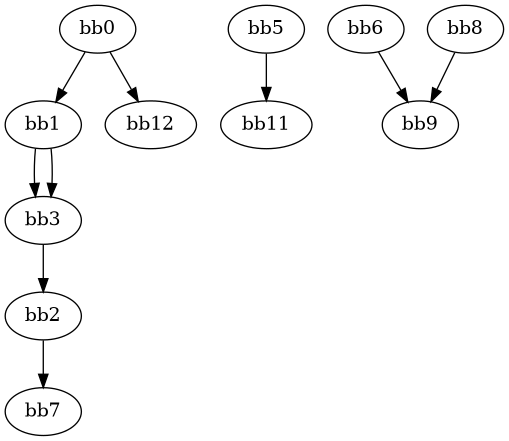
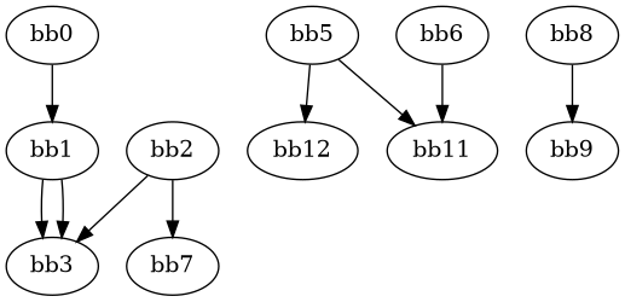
  digraph {
    n1 [label="bb0\l"]
    n2 [label="bb1\l"]
    n3 [label="bb12\l"]
    n4 [label="bb3\l"]
    n5 [label="bb2\l"]
    n6 [label="bb7\l"]
    n7 [label="bb5\l"]
    n8 [label="bb11\l"]
    n9 [label="bb6\l"]
    n10 [label="bb9\l"]
    n11 [label="bb8\l"]
    n1 -> n2
-   n1 -> n3
+   n7 -> n3
    n2 -> n4
    n2 -> n4
-   n4 -> n5
+   n5 -> n4
    n5 -> n6
    n7 -> n8
-   n9 -> n10
+   n9 -> n8
    n11 -> n10
  }
